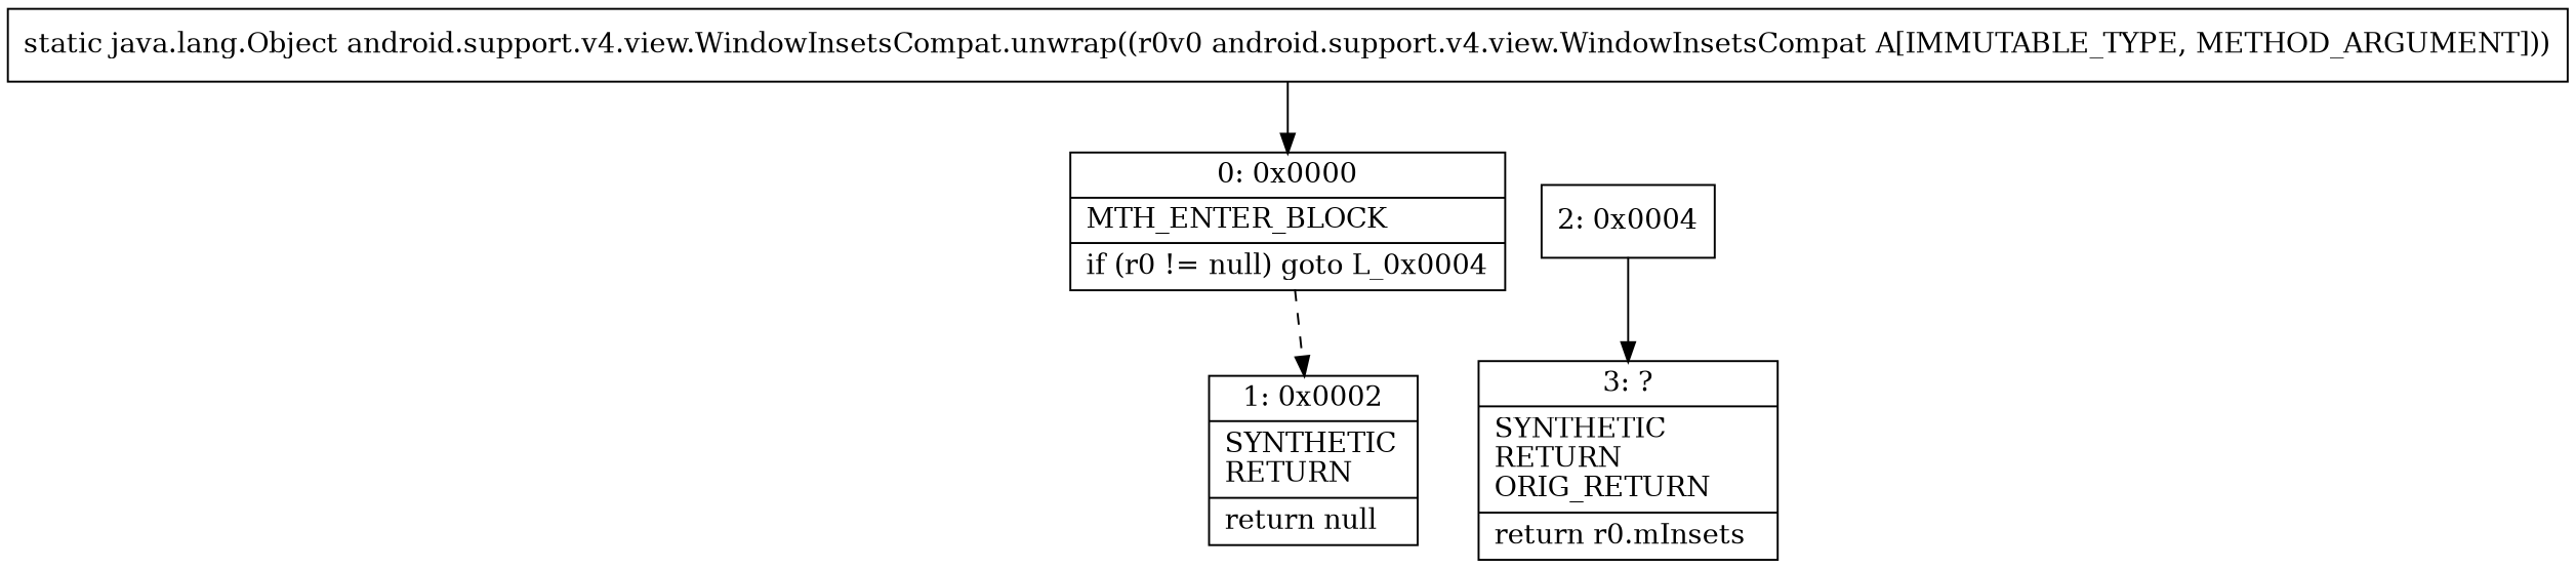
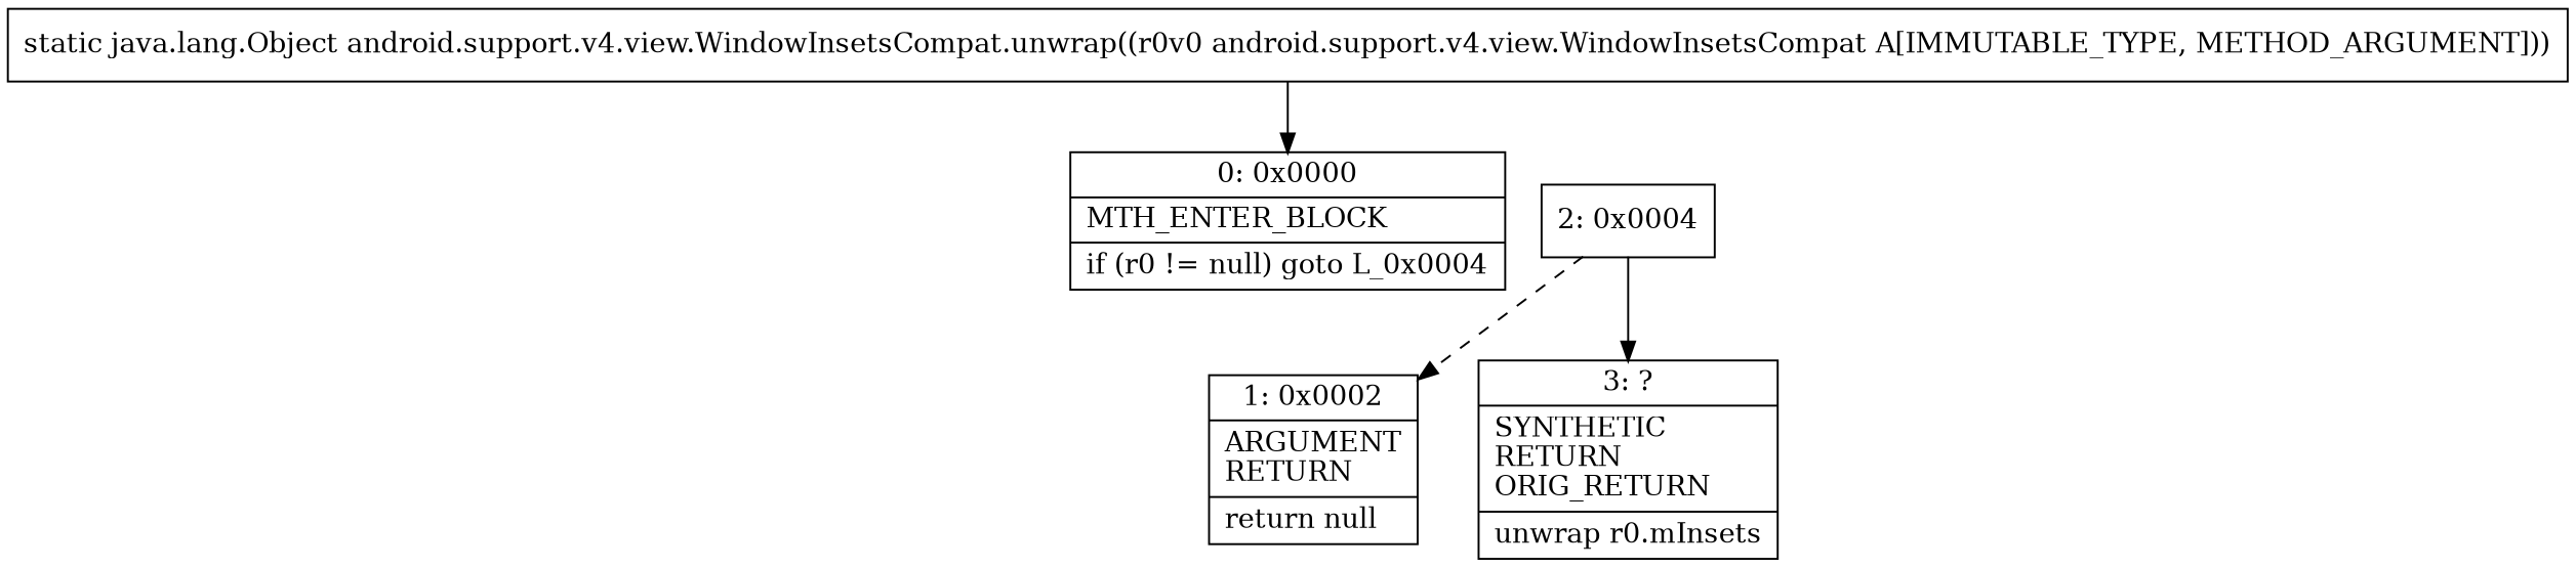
  digraph {
    node [shape=record]
    n1 [label="{0\:\ 0x0000|MTH_ENTER_BLOCK\l|if (r0 != null) goto L_0x0004\l}"]
-   n2 [label="{1\:\ 0x0002|SYNTHETIC\lRETURN\l|return null\l}"]
+   n2 [label="{1\:\ 0x0002|ARGUMENT\lRETURN\l|return null\l}"]
    n3 [label="{2\:\ 0x0004}"]
-   n4 [label="{3\:\ ?|SYNTHETIC\lRETURN\lORIG_RETURN\l|return r0.mInsets\l}"]
+   n4 [label="{3\:\ ?|SYNTHETIC\lRETURN\lORIG_RETURN\l|unwrap r0.mInsets\l}"]
    n5 [label="{static java.lang.Object android.support.v4.view.WindowInsetsCompat.unwrap((r0v0 android.support.v4.view.WindowInsetsCompat A[IMMUTABLE_TYPE, METHOD_ARGUMENT])) }"]
-   n1 -> n2 [style=dashed]
+   n3 -> n2 [style=dashed]
    n3 -> n4
    n5 -> n1
  }
